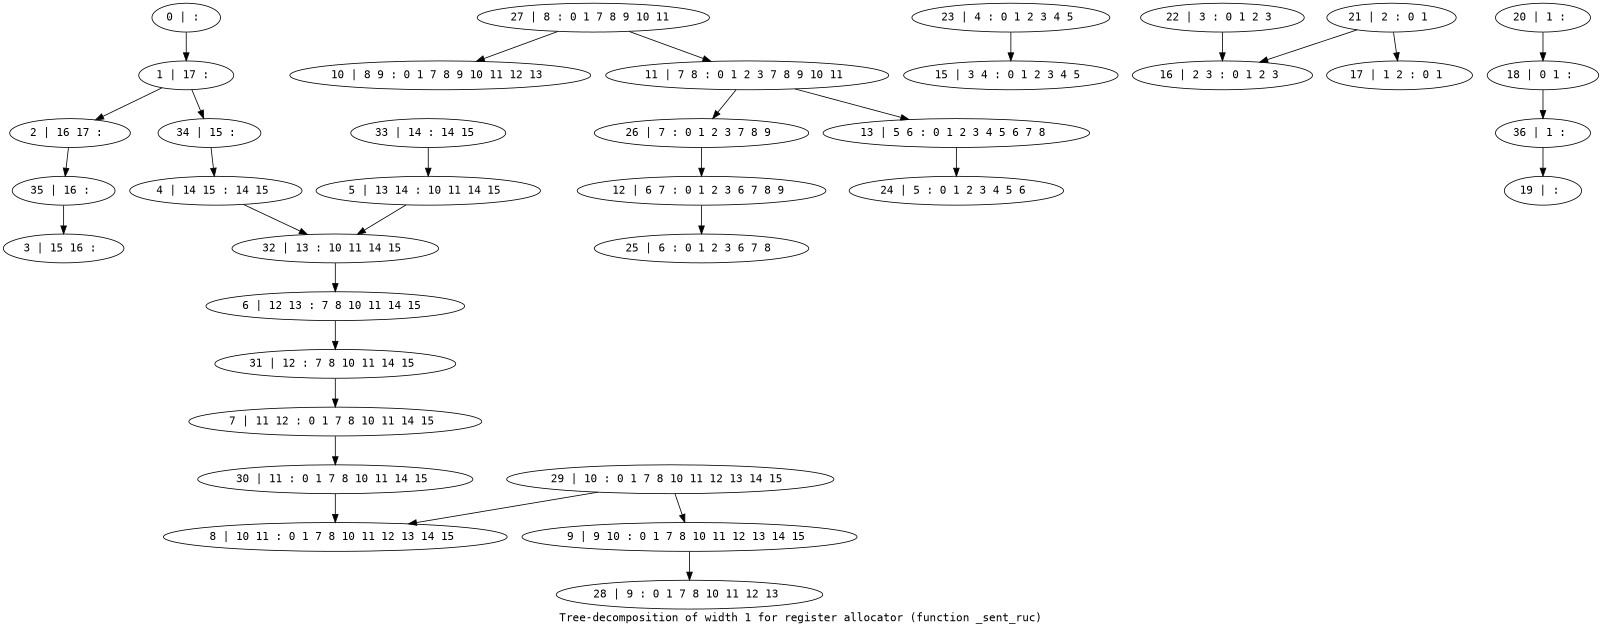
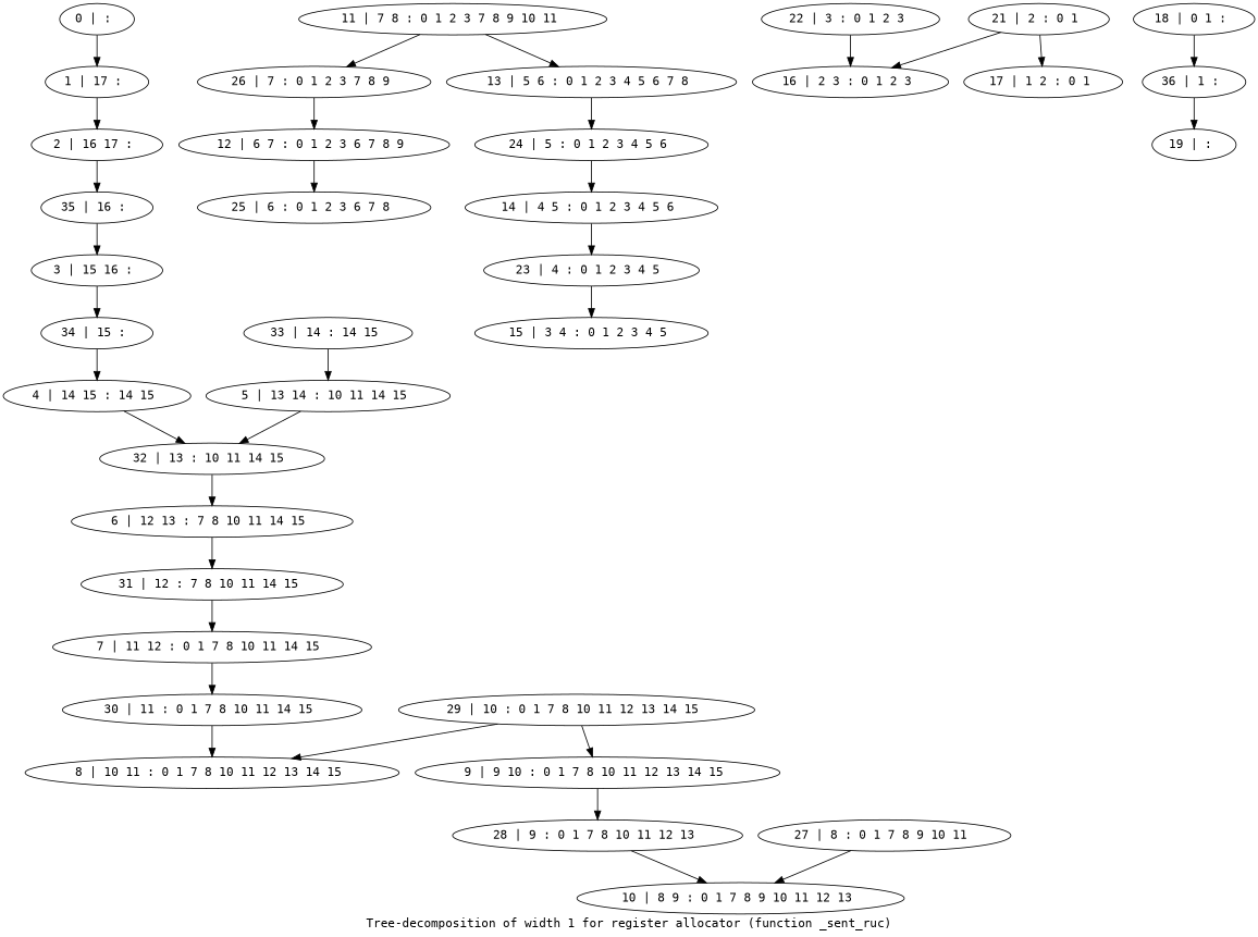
  digraph {
    fontname="DejaVu Sans Mono"
    label="Tree-decomposition of width 1 for register allocator (function _sent_ruc)"
    node [fontname="DejaVu Sans Mono"]
    edge [fontname="DejaVu Sans Mono"]
    n1 [label="0 | : "]
    n2 [label="1 | 17 : "]
    n3 [label="2 | 16 17 : "]
    n4 [label="35 | 16 : "]
    n5 [label="3 | 15 16 : "]
    n6 [label="34 | 15 : "]
    n7 [label="4 | 14 15 : 14 15 "]
    n8 [label="32 | 13 : 10 11 14 15 "]
    n9 [label="33 | 14 : 14 15 "]
    n10 [label="5 | 13 14 : 10 11 14 15 "]
    n11 [label="6 | 12 13 : 7 8 10 11 14 15 "]
    n12 [label="31 | 12 : 7 8 10 11 14 15 "]
    n13 [label="7 | 11 12 : 0 1 7 8 10 11 14 15 "]
    n14 [label="30 | 11 : 0 1 7 8 10 11 14 15 "]
    n15 [label="8 | 10 11 : 0 1 7 8 10 11 12 13 14 15 "]
    n16 [label="29 | 10 : 0 1 7 8 10 11 12 13 14 15 "]
    n17 [label="9 | 9 10 : 0 1 7 8 10 11 12 13 14 15 "]
    n18 [label="28 | 9 : 0 1 7 8 10 11 12 13 "]
    n19 [label="10 | 8 9 : 0 1 7 8 9 10 11 12 13 "]
    n20 [label="27 | 8 : 0 1 7 8 9 10 11 "]
    n21 [label="11 | 7 8 : 0 1 2 3 7 8 9 10 11 "]
    n22 [label="26 | 7 : 0 1 2 3 7 8 9 "]
    n23 [label="13 | 5 6 : 0 1 2 3 4 5 6 7 8 "]
    n24 [label="12 | 6 7 : 0 1 2 3 6 7 8 9 "]
    n25 [label="25 | 6 : 0 1 2 3 6 7 8 "]
    n26 [label="24 | 5 : 0 1 2 3 4 5 6 "]
+   n27 [label="14 | 4 5 : 0 1 2 3 4 5 6 "]
    n28 [label="23 | 4 : 0 1 2 3 4 5 "]
    n29 [label="15 | 3 4 : 0 1 2 3 4 5 "]
    n30 [label="22 | 3 : 0 1 2 3 "]
    n31 [label="16 | 2 3 : 0 1 2 3 "]
    n32 [label="21 | 2 : 0 1 "]
    n33 [label="17 | 1 2 : 0 1 "]
-   n34 [label="20 | 1 : "]
    n35 [label="18 | 0 1 : "]
    n36 [label="36 | 1 : "]
    n37 [label="19 | : "]
    n1 -> n2
    n2 -> n3
    n3 -> n4
    n4 -> n5
-   n2 -> n6
+   n5 -> n6
    n6 -> n7
    n7 -> n8
    n8 -> n11
    n9 -> n10
    n10 -> n8
    n11 -> n12
    n12 -> n13
    n13 -> n14
    n14 -> n15
    n16 -> n15
    n16 -> n17
    n17 -> n18
+   n18 -> n19
    n20 -> n19
-   n20 -> n21
    n21 -> n22
    n21 -> n23
    n22 -> n24
    n23 -> n26
    n24 -> n25
+   n26 -> n27
+   n27 -> n28
    n28 -> n29
    n30 -> n31
    n32 -> n31
    n32 -> n33
-   n34 -> n35
    n35 -> n36
    n36 -> n37
  }
